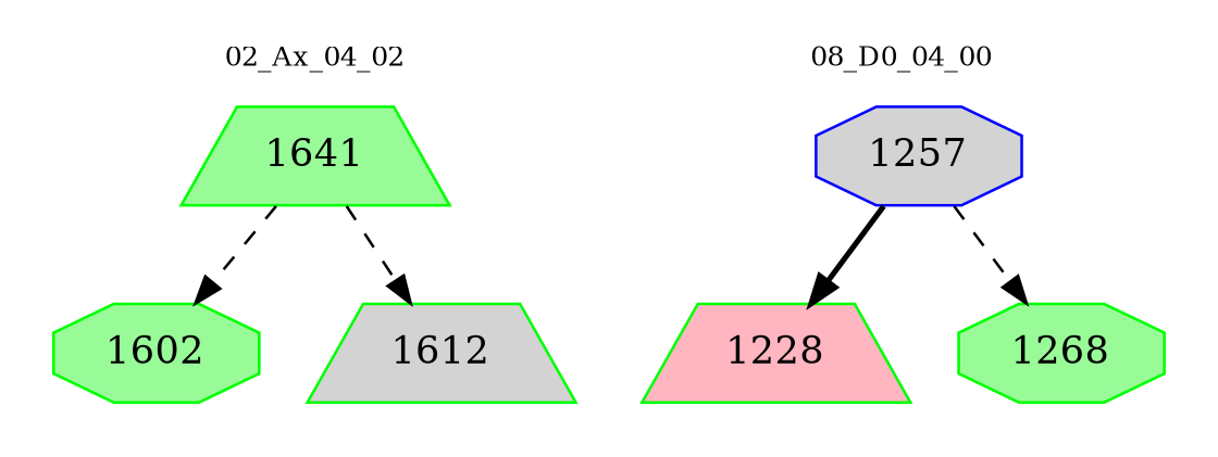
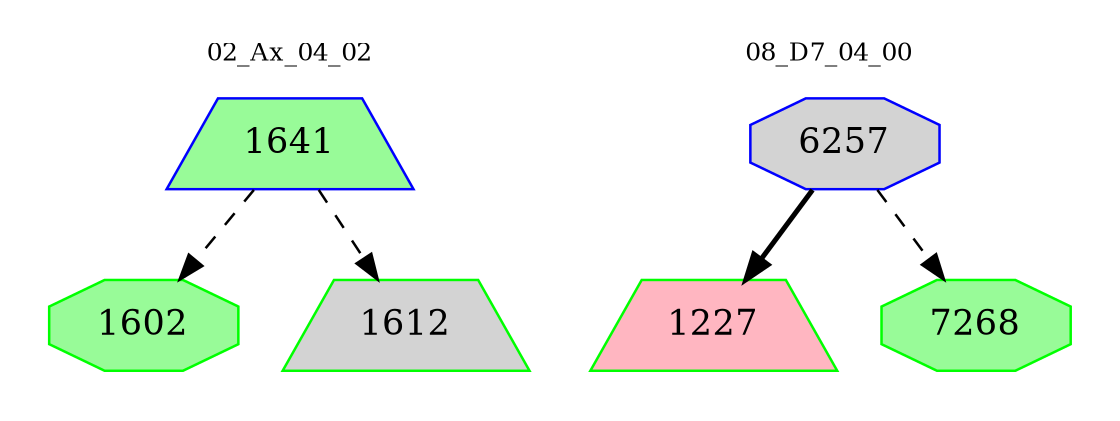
  digraph {
    node [color=green fillcolor=palegreen shape=trapezium style=filled]
    edge [color=black style=dashed]
-   n1 [label=1641]
+   n1 [color=blue label=1641]
    n2 [label=1602 shape=octagon]
    n3 [fillcolor=lightgrey label=1612]
-   n4 [color=blue fillcolor=lightgrey label=1257 shape=octagon]
-   n5 [fillcolor=lightpink label=1228]
-   n6 [label=1268 shape=octagon]
+   n4 [color=blue fillcolor=lightgrey label=6257 shape=octagon]
+   n5 [fillcolor=lightpink label=1227]
+   n6 [label=7268 shape=octagon]
    subgraph cluster_1 {
      color=white
      fontsize=10
      label="02_Ax_04_02"
      n1
      n2
      n3
    }
    subgraph cluster_2 {
      color=white
      fontsize=10
-     label="08_D0_04_00"
+     label="08_D7_04_00"
      n4
      n5
      n6
    }
    n1 -> n2
    n1 -> n3
    n4 -> n5 [style=bold]
    n4 -> n6
  }
